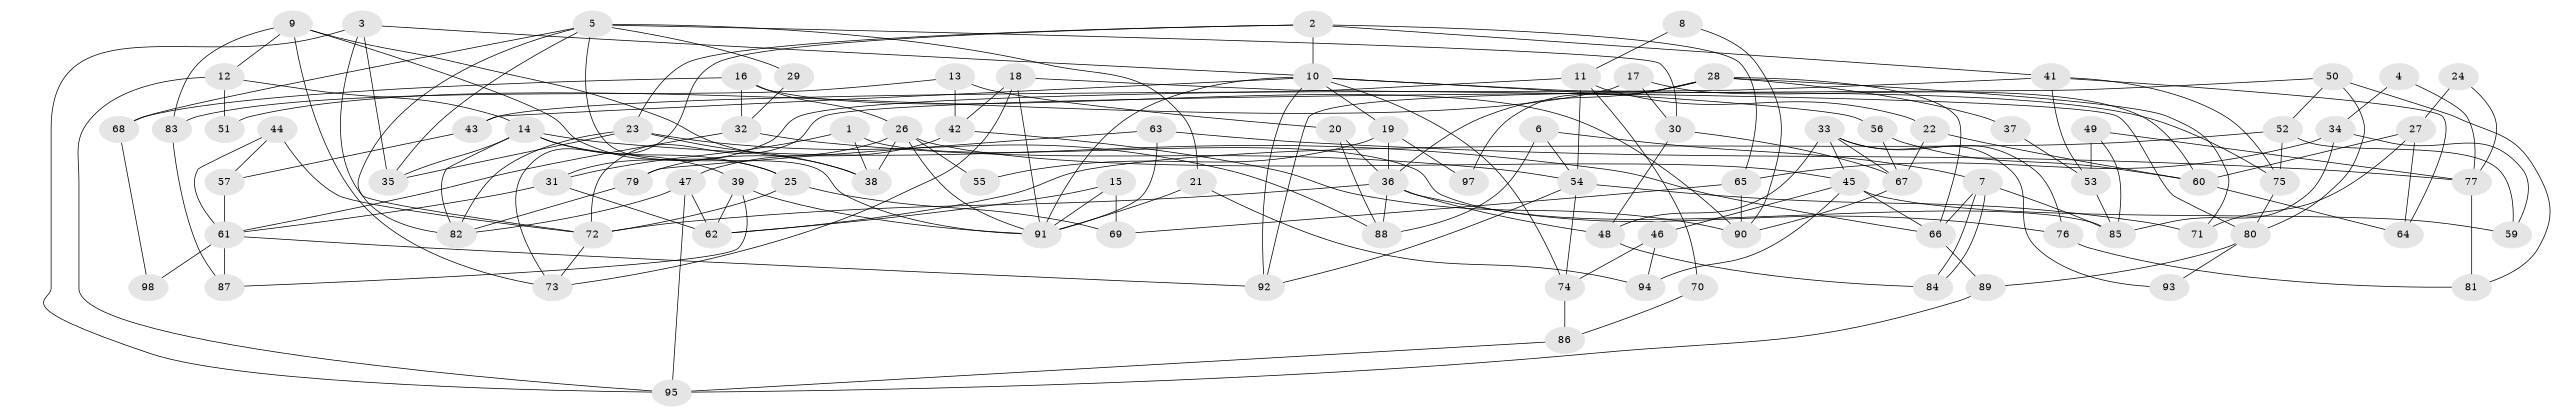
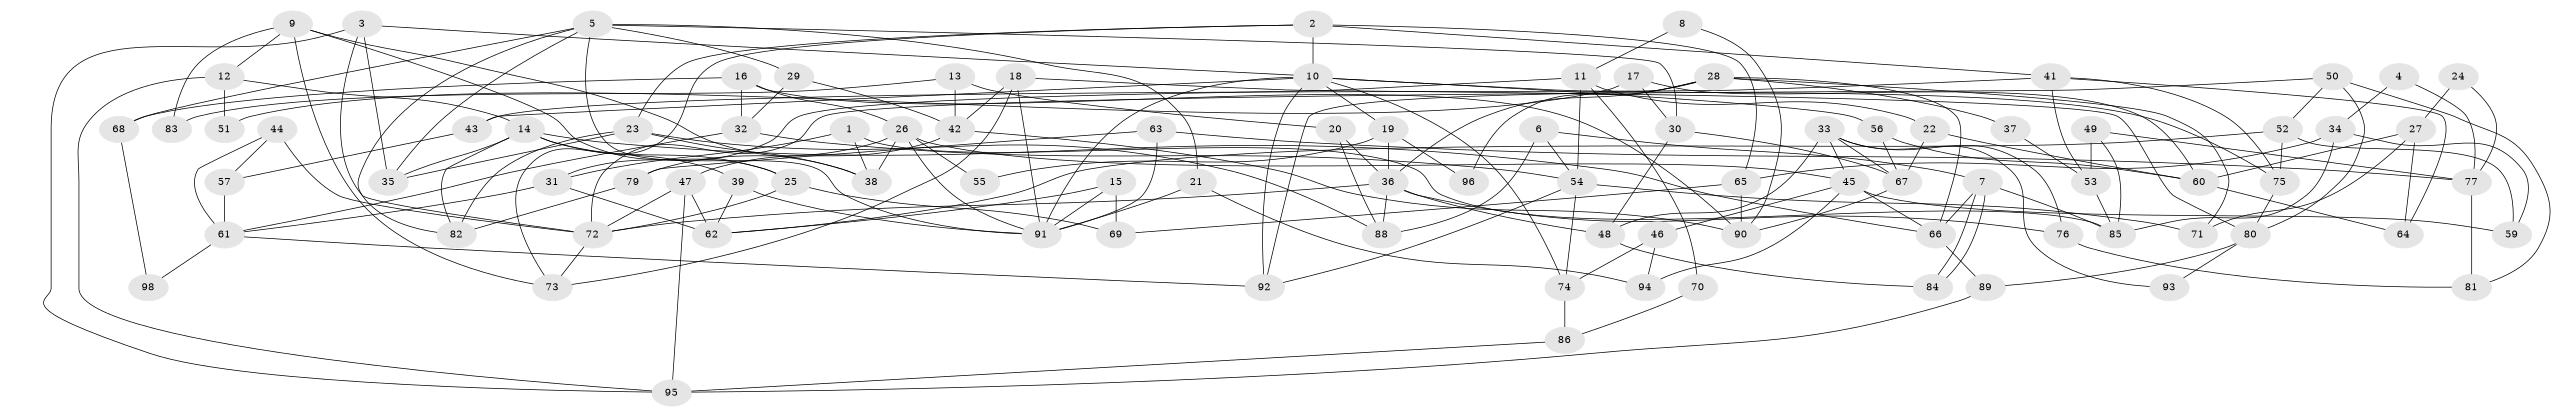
  graph {
    node [color=gray90 style=filled]
    1
    31
    38
    85
    62
    61
    2
    10
    23
    41
    65
    73
    91
    19
    43
    56
    74
    75
    92
    35
    82
    88
    64
    53
    90
    69
    3
    72
    95
    4
    34
    77
    59
    81
    5
    21
    29
    30
    68
    94
    42
    32
    67
    48
    n45 [label=98]
    6
    7
    54
    66
    84
    71
    89
    8
    11
    22
    70
    9
    12
    25
    83
    14
    51
-   87
    36
    55
-   96 [label=97]
+   96
    57
    60
    86
    80
    39
    13
    20
    47
    15
    16
    26
    45
    79
    17
    18
    93
    76
    24
    27
    46
    28
    37
    33
    44
    49
    50
    52
    63
    1 -- 31
    1 -- 38
    1 -- 85
    31 -- 62
    31 -- 61
    61 -- 92
    61 -- n45
-   61 -- 87
    2 -- 10
    2 -- 23
    2 -- 41
    2 -- 65
    2 -- 73
    10 -- 91
    10 -- 19
    10 -- 43
    10 -- 56
    10 -- 74
    10 -- 75
    10 -- 92
    23 -- 38
    23 -- 35
    23 -- 82
    23 -- 88
    41 -- 43
    41 -- 75
    41 -- 64
    41 -- 53
    65 -- 90
    65 -- 69
    19 -- 36
    19 -- 55
    19 -- 96
    43 -- 57
    56 -- 67
    56 -- 60
    74 -- 86
    75 -- 80
    53 -- 85
    3 -- 10
    3 -- 35
    3 -- 72
    3 -- 95
    72 -- 73
    4 -- 34
    4 -- 77
    34 -- 85
    34 -- 65
    34 -- 59
    77 -- 81
    5 -- 91
    5 -- 35
    5 -- 82
    5 -- 21
    5 -- 29
    5 -- 30
    5 -- 68
    21 -- 91
    21 -- 94
+   29 -- 42
    29 -- 32
    30 -- 67
    30 -- 48
    68 -- n45
    42 -- 90
    42 -- 47
    32 -- 61
    32 -- 54
    67 -- 90
    48 -- 84
    6 -- 88
    6 -- 7
    6 -- 54
    7 -- 85
    7 -- 66
    7 -- 84
    7 -- 84
    54 -- 74
    54 -- 92
    54 -- 71
    66 -- 89
    89 -- 95
    8 -- 90
    8 -- 11
    11 -- 31
    11 -- 54
    11 -- 22
    11 -- 70
    22 -- 67
    22 -- 60
    70 -- 86
    9 -- 38
    9 -- 73
    9 -- 12
    9 -- 25
    9 -- 83
    12 -- 95
    12 -- 14
    12 -- 51
    25 -- 69
    25 -- 72
-   83 -- 87
    14 -- 35
    14 -- 82
    14 -- 66
    14 -- 25
    14 -- 39
    36 -- 88
    36 -- 72
    36 -- 48
    36 -- 76
    57 -- 61
    60 -- 64
    86 -- 95
    80 -- 89
    80 -- 93
    39 -- 62
    39 -- 91
-   39 -- 87
    13 -- 42
    13 -- 83
    13 -- 20
    20 -- 88
    20 -- 36
    47 -- 62
-   47 -- 82
+   47 -- 72
    47 -- 95
    15 -- 62
    15 -- 91
    15 -- 69
    16 -- 90
    16 -- 68
    16 -- 32
    16 -- 26
    26 -- 38
    26 -- 91
    26 -- 55
    26 -- 45
    26 -- 79
    45 -- 59
    45 -- 94
    45 -- 66
    45 -- 46
    79 -- 82
    17 -- 30
    17 -- 51
    17 -- 60
    18 -- 73
    18 -- 91
    18 -- 42
    18 -- 80
    76 -- 81
    24 -- 77
    24 -- 27
    27 -- 64
    27 -- 71
    27 -- 60
    46 -- 74
    46 -- 94
    28 -- 92
    28 -- 66
    28 -- 71
    28 -- 36
    28 -- 96
    28 -- 37
    37 -- 53
    33 -- 67
    33 -- 48
    33 -- 45
    33 -- 93
    33 -- 76
    44 -- 61
    44 -- 72
    44 -- 57
    49 -- 85
    49 -- 53
    49 -- 77
    50 -- 72
    50 -- 81
    50 -- 80
    50 -- 52
    52 -- 62
    52 -- 75
    52 -- 59
    63 -- 91
    63 -- 77
    63 -- 79
  }
